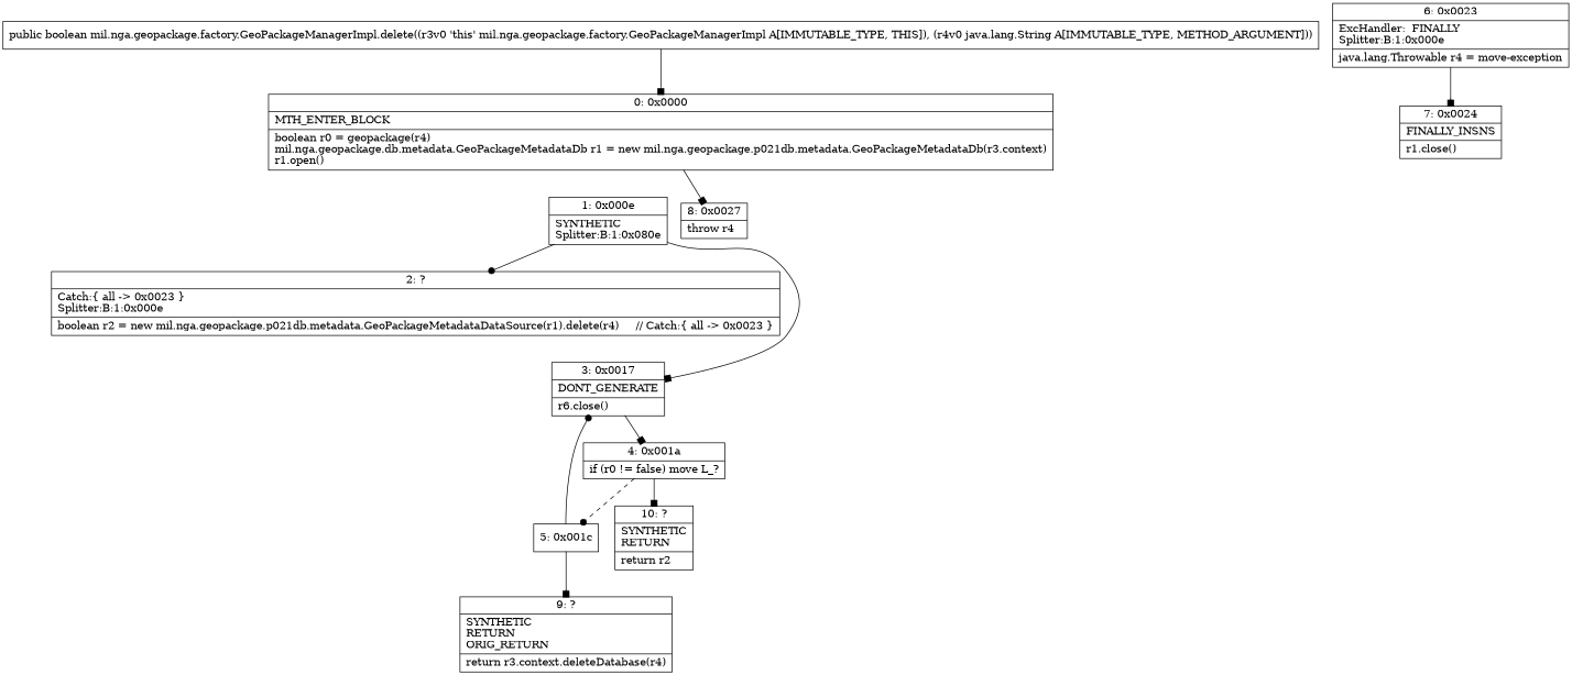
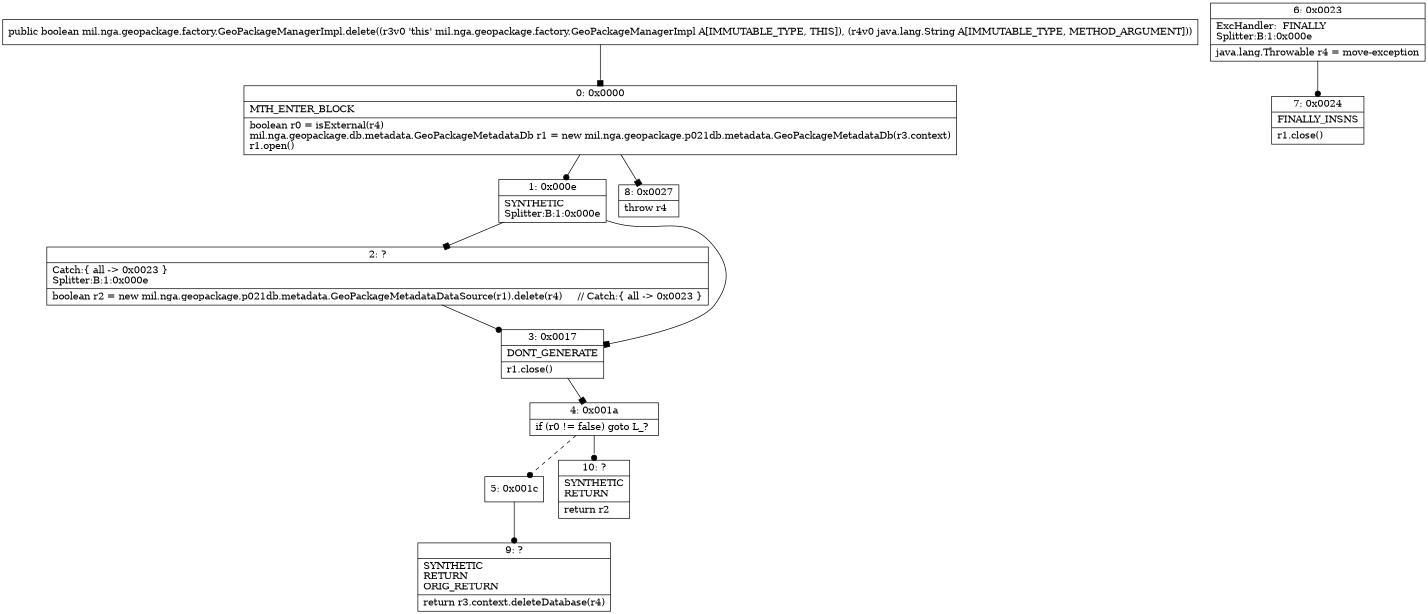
  digraph {
    node [shape=record]
    edge [arrowhead=dot]
-   n1 [label="{0\:\ 0x0000|MTH_ENTER_BLOCK\l|boolean r0 = geopackage(r4)\lmil.nga.geopackage.db.metadata.GeoPackageMetadataDb r1 = new mil.nga.geopackage.p021db.metadata.GeoPackageMetadataDb(r3.context)\lr1.open()\l}"]
-   n2 [label="{1\:\ 0x000e|SYNTHETIC\lSplitter:B:1:0x080e\l}"]
+   n1 [label="{0\:\ 0x0000|MTH_ENTER_BLOCK\l|boolean r0 = isExternal(r4)\lmil.nga.geopackage.db.metadata.GeoPackageMetadataDb r1 = new mil.nga.geopackage.p021db.metadata.GeoPackageMetadataDb(r3.context)\lr1.open()\l}"]
+   n2 [label="{1\:\ 0x000e|SYNTHETIC\lSplitter:B:1:0x000e\l}"]
    n3 [label="{8\:\ 0x0027|throw r4\l}"]
    n4 [label="{2\:\ ?|Catch:\{ all \-\> 0x0023 \}\lSplitter:B:1:0x000e\l|boolean r2 = new mil.nga.geopackage.p021db.metadata.GeoPackageMetadataDataSource(r1).delete(r4)     \/\/ Catch:\{ all \-\> 0x0023 \}\l}"]
-   n5 [label="{3\:\ 0x0017|DONT_GENERATE\l|r6.close()\l}"]
+   n5 [label="{3\:\ 0x0017|DONT_GENERATE\l|r1.close()\l}"]
    n6 [label="{6\:\ 0x0023|ExcHandler:  FINALLY\lSplitter:B:1:0x000e\l|java.lang.Throwable r4 = move\-exception\l}"]
    n7 [label="{7\:\ 0x0024|FINALLY_INSNS\l|r1.close()\l}"]
-   n8 [label="{4\:\ 0x001a|if (r0 != false) move L_?\l}"]
+   n8 [label="{4\:\ 0x001a|if (r0 != false) goto L_?\l}"]
    n9 [label="{5\:\ 0x001c}"]
    n10 [label="{10\:\ ?|SYNTHETIC\lRETURN\l|return r2\l}"]
    n11 [label="{9\:\ ?|SYNTHETIC\lRETURN\lORIG_RETURN\l|return r3.context.deleteDatabase(r4)\l}"]
    n12 [label="{public boolean mil.nga.geopackage.factory.GeoPackageManagerImpl.delete((r3v0 'this' mil.nga.geopackage.factory.GeoPackageManagerImpl A[IMMUTABLE_TYPE, THIS]), (r4v0 java.lang.String A[IMMUTABLE_TYPE, METHOD_ARGUMENT])) }"]
+   n1 -> n2
    n1 -> n3 [arrowhead=box]
-   n2 -> n4
+   n2 -> n4 [arrowhead=box]
    n2 -> n5 [arrowhead=box]
-   n9 -> n5
+   n4 -> n5
    n5 -> n8 [arrowhead=box]
-   n6 -> n7 [arrowhead=box]
+   n6 -> n7
    n8 -> n9 [style=dashed]
-   n8 -> n10 [arrowhead=box]
-   n9 -> n11 [arrowhead=box]
+   n8 -> n10
+   n9 -> n11
    n12 -> n1 [arrowhead=box]
  }
